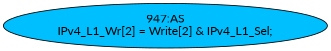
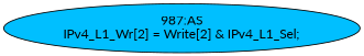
  strict digraph {
    fontname=Lato
-   n1 [ast="<pyverilog.vparser.ast.Assign object at 0x7fbdee0ed190>" def_var="['IPv4_L1_Wr']" fillcolor=deepskyblue label="947:AS\nIPv4_L1_Wr[2] = Write[2] & IPv4_L1_Sel;" statements="[]" style=filled typ=Assign use_var="['Write', 'IPv4_L1_Sel']" fontname=Lato]
+   n1 [ast="<pyverilog.vparser.ast.Assign object at 0x7fbdee0ed190>" def_var="['IPv4_L1_Wr']" fillcolor=deepskyblue label="987:AS\nIPv4_L1_Wr[2] = Write[2] & IPv4_L1_Sel;" statements="[]" style=filled typ=Assign use_var="['Write', 'IPv4_L1_Sel']" fontname=Lato]
  }
